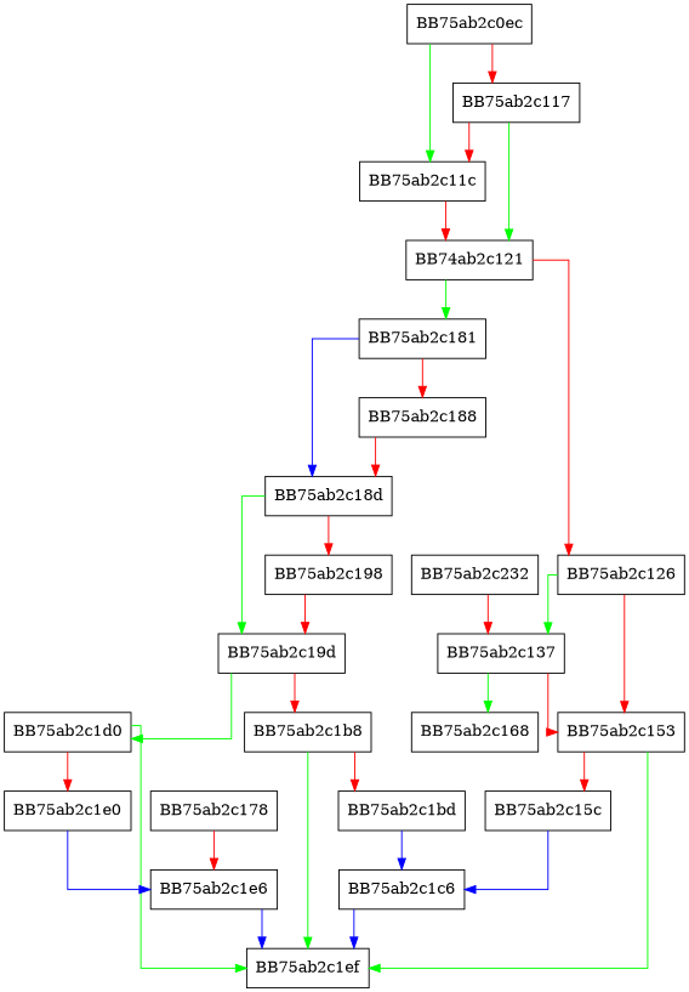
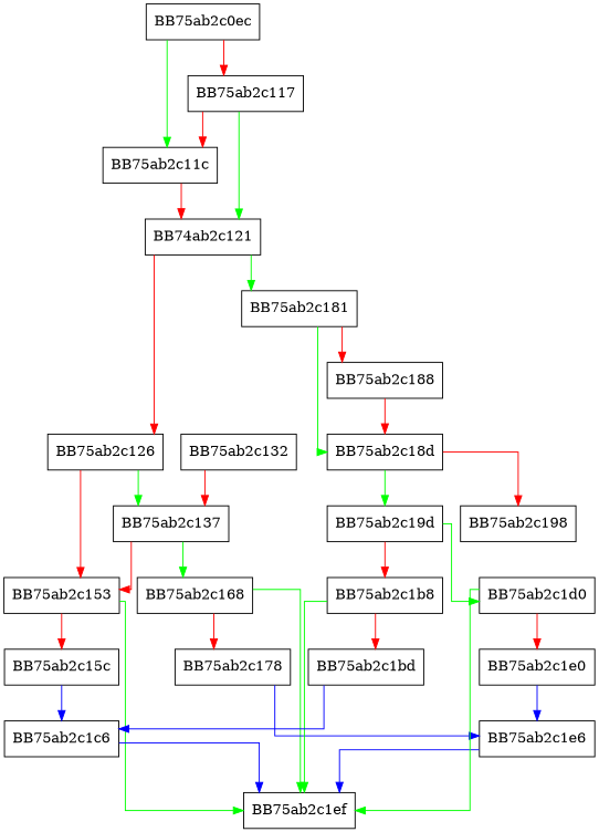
  digraph {
    splines=ortho
    node [shape=box]
    edge [color=red]
    BB75ab2c0ec
    BB75ab2c11c
    BB75ab2c117
    n4 [label=BB74ab2c121]
    BB75ab2c181
    BB75ab2c126
    BB75ab2c18d
    BB75ab2c188
    BB75ab2c137
    BB75ab2c153
    BB75ab2c19d
    BB75ab2c198
    BB75ab2c168
-   BB75ab2c132 [label=BB75ab2c232]
+   BB75ab2c132
    BB75ab2c1ef
    BB75ab2c178
    BB75ab2c15c
    BB75ab2c1e6
    BB75ab2c1c6
    BB75ab2c1d0
    BB75ab2c1b8
    BB75ab2c1e0
    BB75ab2c1bd
    BB75ab2c0ec -> BB75ab2c11c [color=green]
    BB75ab2c0ec -> BB75ab2c117
    BB75ab2c11c -> n4
    BB75ab2c117 -> BB75ab2c11c
    BB75ab2c117 -> n4 [color=green]
    n4 -> BB75ab2c181 [color=green]
    n4 -> BB75ab2c126
-   BB75ab2c181 -> BB75ab2c18d [color=blue]
+   BB75ab2c181 -> BB75ab2c18d [color=green]
    BB75ab2c181 -> BB75ab2c188
    BB75ab2c126 -> BB75ab2c137 [color=green]
    BB75ab2c126 -> BB75ab2c153
    BB75ab2c18d -> BB75ab2c19d [color=green]
    BB75ab2c18d -> BB75ab2c198
    BB75ab2c188 -> BB75ab2c18d
    BB75ab2c137 -> BB75ab2c153
    BB75ab2c137 -> BB75ab2c168 [color=green]
    BB75ab2c153 -> BB75ab2c1ef [color=green]
    BB75ab2c153 -> BB75ab2c15c
    BB75ab2c19d -> BB75ab2c1d0 [color=green]
    BB75ab2c19d -> BB75ab2c1b8
-   BB75ab2c198 -> BB75ab2c19d
+   BB75ab2c168 -> BB75ab2c1ef [color=green]
+   BB75ab2c168 -> BB75ab2c178
    BB75ab2c132 -> BB75ab2c137
-   BB75ab2c178 -> BB75ab2c1e6
+   BB75ab2c178 -> BB75ab2c1e6 [color=blue]
    BB75ab2c15c -> BB75ab2c1c6 [color=blue]
    BB75ab2c1e6 -> BB75ab2c1ef [color=blue]
    BB75ab2c1c6 -> BB75ab2c1ef [color=blue]
    BB75ab2c1d0 -> BB75ab2c1ef [color=green]
    BB75ab2c1d0 -> BB75ab2c1e0
    BB75ab2c1b8 -> BB75ab2c1ef [color=green]
    BB75ab2c1b8 -> BB75ab2c1bd
    BB75ab2c1e0 -> BB75ab2c1e6 [color=blue]
    BB75ab2c1bd -> BB75ab2c1c6 [color=blue]
  }
